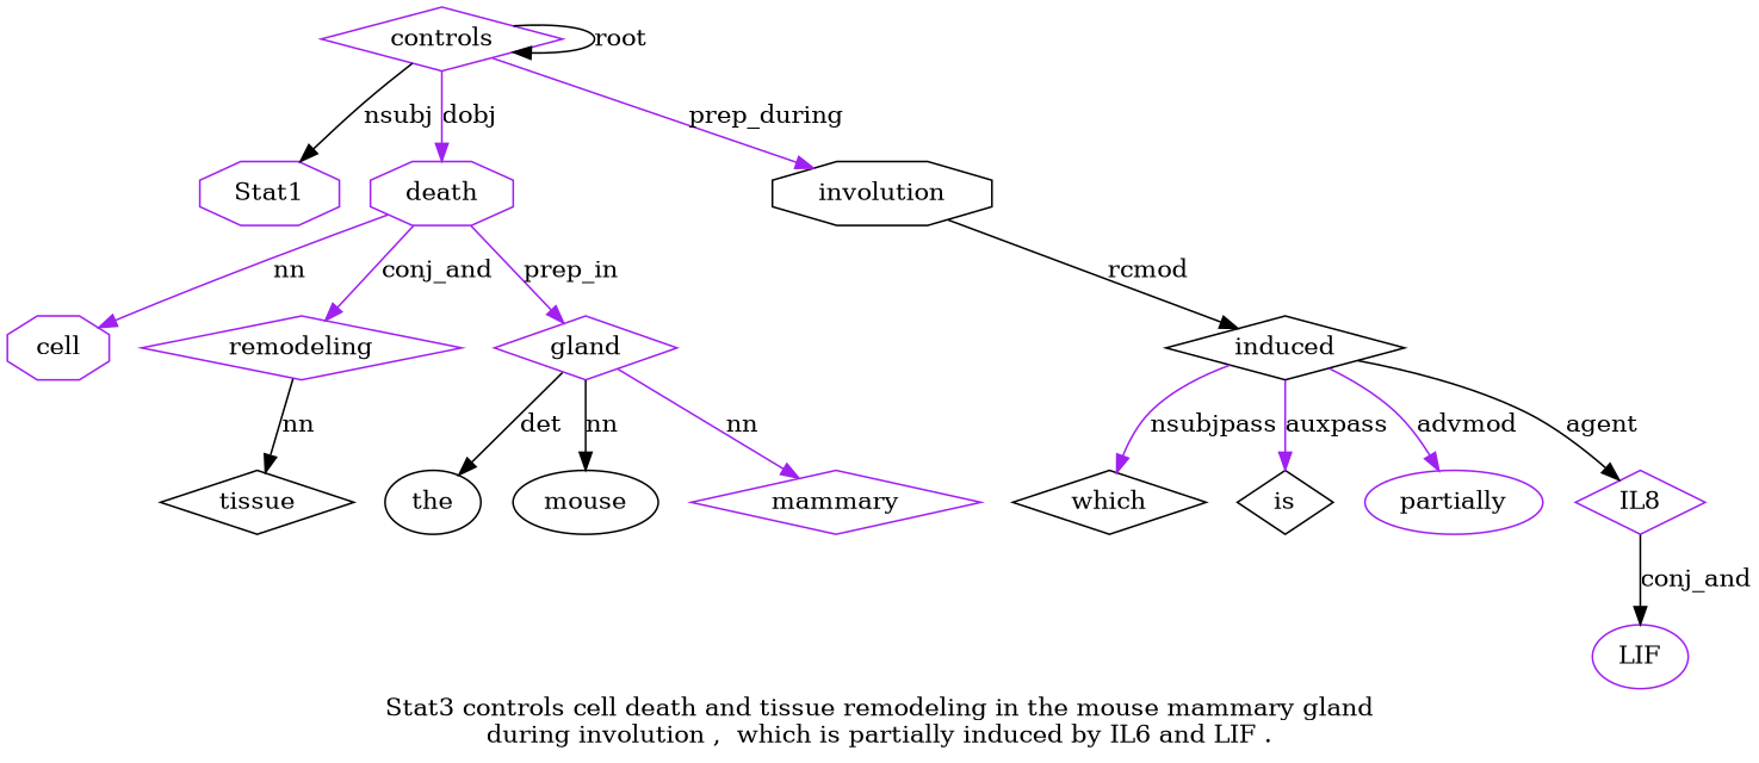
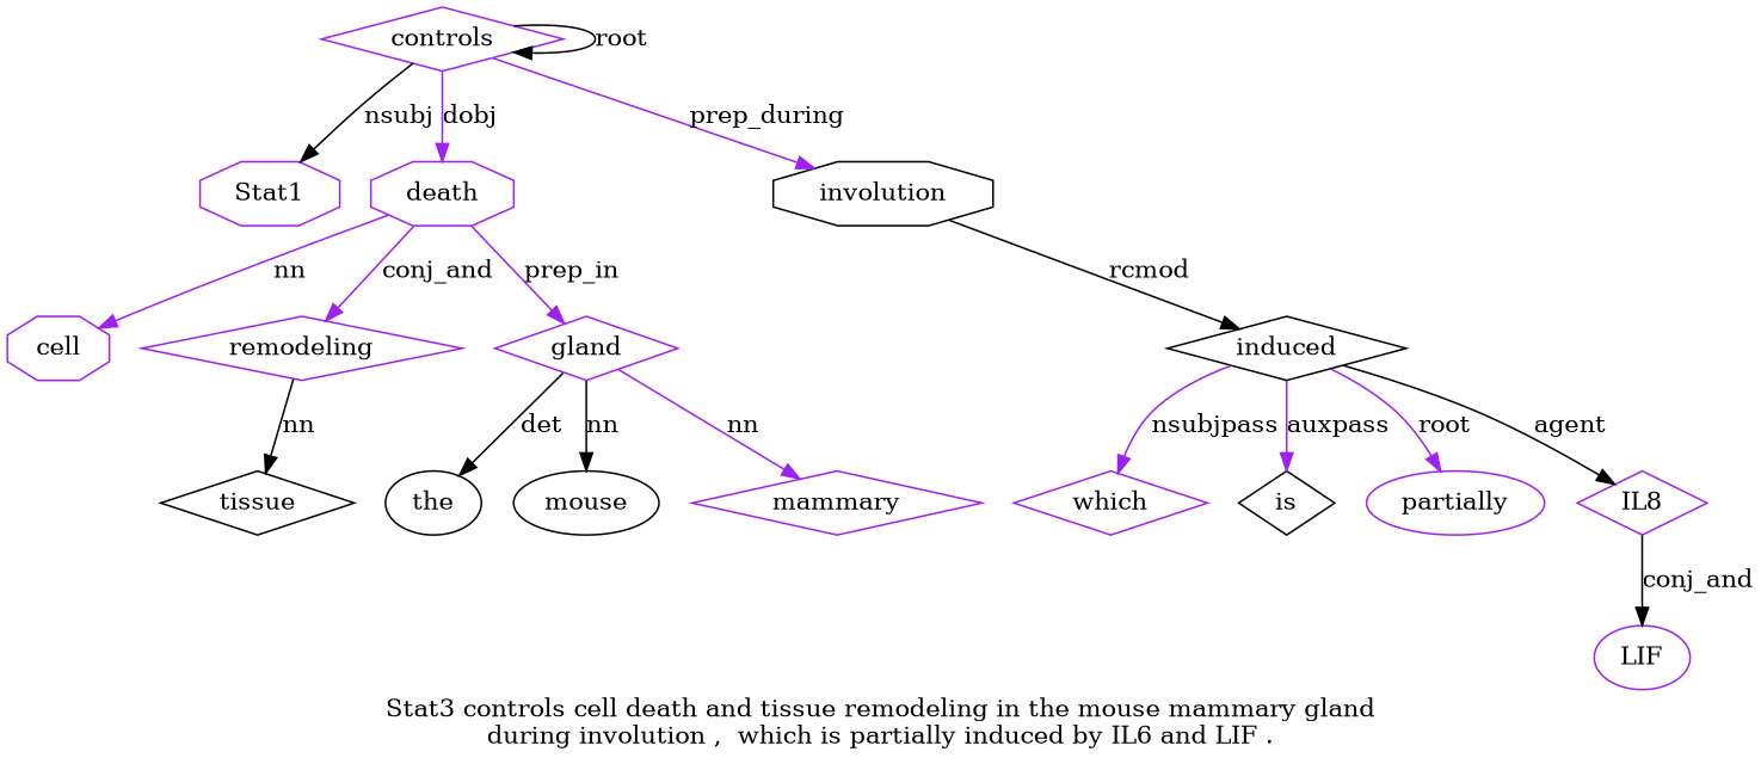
  digraph {
    label="Stat3 controls cell death and tissue remodeling in the mouse mammary gland\nduring involution ,  which is partially induced by IL6 and LIF ."
    node [color=purple fillcolor=white shape=diamond style=filled]
    edge [color=purple]
    n1 [label=controls]
    n2 [label=Stat1 shape=octagon]
    n3 [label=death shape=octagon]
    n4 [color=black label=involution shape=octagon]
    n5 [label=cell shape=octagon]
    n6 [label=remodeling]
    n7 [label=gland]
    n8 [color=black label=induced]
    n9 [color=black label=tissue]
    n10 [color=black label=the shape=ellipse]
    n11 [color=black label=mouse shape=ellipse]
    n12 [label=mammary]
-   n13 [color=black label=which]
+   n13 [label=which]
    n14 [color=black label=is]
    n15 [label=partially shape=ellipse]
    n16 [label=IL8]
    n17 [label=LIF shape=ellipse]
    n1 -> n1 [color=black label=root]
    n1 -> n2 [color=black label=nsubj]
    n1 -> n3 [label=dobj]
    n1 -> n4 [label=prep_during]
    n3 -> n5 [label=nn]
    n3 -> n6 [label=conj_and]
    n3 -> n7 [label=prep_in]
    n4 -> n8 [color=black label=rcmod]
    n6 -> n9 [color=black label=nn]
    n7 -> n10 [color=black label=det]
    n7 -> n11 [color=black label=nn]
    n7 -> n12 [label=nn]
    n8 -> n13 [label=nsubjpass]
    n8 -> n14 [label=auxpass]
-   n8 -> n15 [label=advmod]
+   n8 -> n15 [label=root]
    n8 -> n16 [color=black label=agent]
    n16 -> n17 [color=black label=conj_and]
  }
